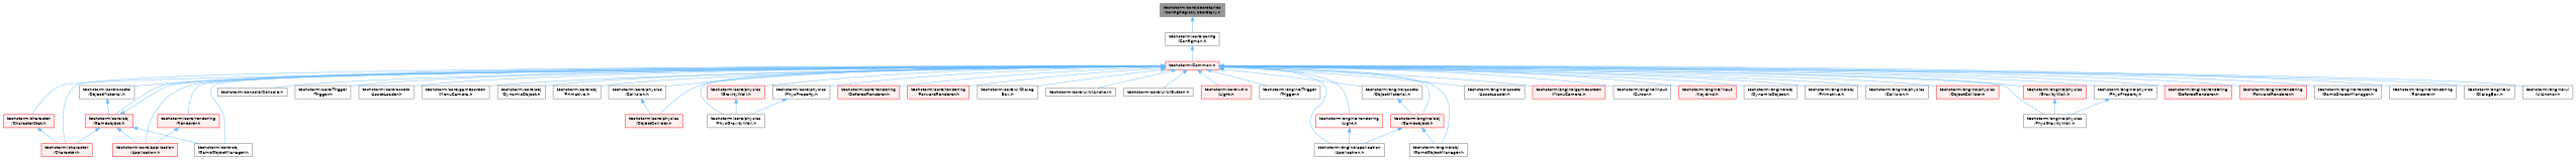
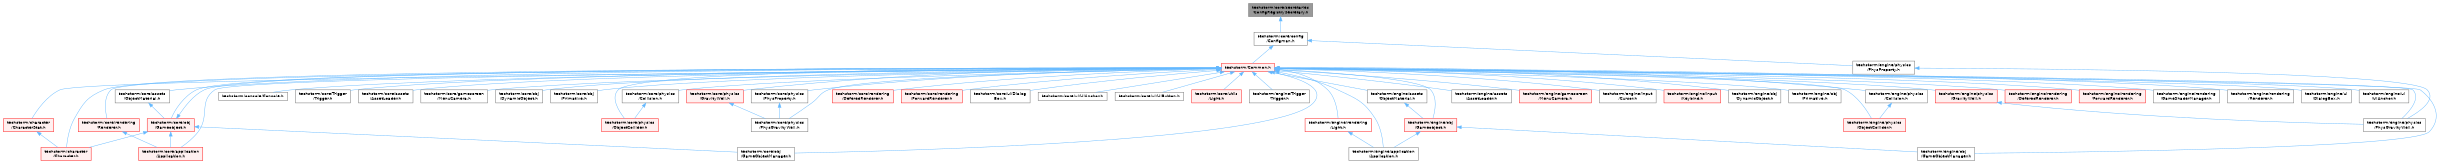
  digraph {
    node [color=grey40 fillcolor=white fontname=Helvetica fontsize=10 shape=box style=filled]
    edge [color=steelblue1 dir=back fontname=Helvetica fontsize=10 labelfontname=Helvetica labelfontsize=10 style=solid]
    n1 [color=gray40 fillcolor=grey60 fontcolor=black height=0.2 label="techstorm/core/secretaries\l/ConfigRegistrySecretary.h" width=0.4]
    n2 [height=0.2 label="techstorm/core/config\l/Configman.h" width=0.4]
    n3 [color=red fillcolor="#FFF0F0" height=0.2 label="techstorm/Common.h" width=0.4]
    n4 [color=red fillcolor="#FFF0F0" height=0.2 label="techstorm/character\l/Character.h" width=0.4]
    n5 [color=red fillcolor="#FFF0F0" height=0.2 label="techstorm/character\l/CharacterStat.h" width=0.4]
    n6 [height=0.2 label="techstorm/console/Console.h" width=0.4]
    n7 [height=0.2 label="techstorm/core/Trigger\l/Trigger.h" width=0.4]
    n8 [color=red fillcolor="#FFF0F0" height=0.2 label="techstorm/core/application\l/Application.h" width=0.4]
    n9 [height=0.2 label="techstorm/core/assets\l/AssetLoader.h" width=0.4]
    n10 [height=0.2 label="techstorm/core/assets\l/ObjectMaterial.h" width=0.4]
    n11 [color=red fillcolor="#FFF0F0" height=0.2 label="techstorm/core/obj\l/Gameobject.h" width=0.4]
    n12 [height=0.2 label="techstorm/core/obj\l/GameObjectManager.h" width=0.4]
    n13 [height=0.2 label="techstorm/core/gamescreen\l/MenuCamera.h" width=0.4]
    n14 [height=0.2 label="techstorm/core/obj\l/DynamicObject.h" width=0.4]
    n15 [height=0.2 label="techstorm/core/obj\l/Primative.h" width=0.4]
    n16 [height=0.2 label="techstorm/core/physics\l/Collision.h" width=0.4]
    n17 [color=red fillcolor="#FFF0F0" height=0.2 label="techstorm/core/physics\l/ObjectCollider.h" width=0.4]
    n18 [color=red fillcolor="#FFF0F0" height=0.2 label="techstorm/core/physics\l/GravityWell.h" width=0.4]
    n19 [height=0.2 label="techstorm/core/physics\l/PhysGravityWell.h" width=0.4]
    n20 [height=0.2 label="techstorm/core/physics\l/PhysProperty.h" width=0.4]
    n21 [color=red fillcolor="#FFF0F0" height=0.2 label="techstorm/core/rendering\l/DeferedRenderer.h" width=0.4]
    n22 [color=red fillcolor="#FFF0F0" height=0.2 label="techstorm/core/rendering\l/ForwardRenderer.h" width=0.4]
    n23 [color=red fillcolor="#FFF0F0" height=0.2 label="techstorm/core/rendering\l/Renderer.h" width=0.4]
    n24 [height=0.2 label="techstorm/core/ui/Dialog\lBox.h" width=0.4]
    n25 [height=0.2 label="techstorm/core/ui/UIAnchor.h" width=0.4]
    n26 [height=0.2 label="techstorm/core/ui/UIButton.h" width=0.4]
    n27 [color=red fillcolor="#FFF0F0" height=0.2 label="techstorm/core/utils\l/Light.h" width=0.4]
    n28 [height=0.2 label="techstorm/engine/Trigger\l/Trigger.h" width=0.4]
    n29 [height=0.2 label="techstorm/engine/application\l/Application.h" width=0.4]
    n30 [height=0.2 label="techstorm/engine/assets\l/AssetLoader.h" width=0.4]
    n31 [height=0.2 label="techstorm/engine/assets\l/ObjectMaterial.h" width=0.4]
    n32 [color=red fillcolor="#FFF0F0" height=0.2 label="techstorm/engine/obj\l/Gameobject.h" width=0.4]
    n33 [height=0.2 label="techstorm/engine/obj\l/GameObjectManager.h" width=0.4]
    n34 [color=red fillcolor="#FFF0F0" height=0.2 label="techstorm/engine/gamescreen\l/MenuCamera.h" width=0.4]
    n35 [height=0.2 label="techstorm/engine/input\l/Cursor.h" width=0.4]
    n36 [color=red fillcolor="#FFF0F0" height=0.2 label="techstorm/engine/input\l/Keybind.h" width=0.4]
    n37 [height=0.2 label="techstorm/engine/obj\l/DynamicObject.h" width=0.4]
    n38 [height=0.2 label="techstorm/engine/obj\l/Primative.h" width=0.4]
    n39 [height=0.2 label="techstorm/engine/physics\l/Collision.h" width=0.4]
    n40 [color=red fillcolor="#FFF0F0" height=0.2 label="techstorm/engine/physics\l/ObjectCollider.h" width=0.4]
    n41 [color=red fillcolor="#FFF0F0" height=0.2 label="techstorm/engine/physics\l/GravityWell.h" width=0.4]
    n42 [height=0.2 label="techstorm/engine/physics\l/PhysGravityWell.h" width=0.4]
    n43 [height=0.2 label="techstorm/engine/physics\l/PhysProperty.h" width=0.4]
    n44 [color=red fillcolor="#FFF0F0" height=0.2 label="techstorm/engine/rendering\l/DeferedRenderer.h" width=0.4]
    n45 [color=red fillcolor="#FFF0F0" height=0.2 label="techstorm/engine/rendering\l/ForwardRenderer.h" width=0.4]
    n46 [height=0.2 label="techstorm/engine/rendering\l/GameShaderManager.h" width=0.4]
    n47 [color=red height=0.2 label="techstorm/engine/rendering\l/Light.h" width=0.4]
    n48 [height=0.2 label="techstorm/engine/rendering\l/Renderer.h" width=0.4]
    n49 [height=0.2 label="techstorm/engine/ui\l/DialogBox.h" width=0.4]
    n50 [height=0.2 label="techstorm/engine/ui\l/UIAnchor.h" width=0.4]
    n1 -> n2
    n2 -> n3
    n3 -> n4
    n3 -> n5
    n3 -> n6
    n3 -> n7
    n3 -> n8
    n3 -> n9
    n3 -> n10
    n3 -> n11
    n3 -> n12
    n3 -> n13
    n3 -> n14
    n3 -> n15
    n3 -> n16
    n3 -> n17
    n3 -> n18
    n3 -> n19
    n3 -> n20
    n3 -> n21
    n3 -> n22
    n3 -> n23
    n3 -> n24
    n3 -> n25
    n3 -> n26
    n3 -> n27
    n3 -> n28
    n3 -> n29
    n3 -> n30
    n3 -> n31
    n3 -> n32
    n3 -> n33
    n3 -> n34
    n3 -> n35
    n3 -> n36
    n3 -> n37
    n3 -> n38
    n3 -> n39
    n3 -> n40
    n3 -> n41
    n3 -> n42
-   n3 -> n43
+   n2 -> n43
    n3 -> n44
    n3 -> n45
    n3 -> n46
    n3 -> n47
    n3 -> n48
    n3 -> n49
    n3 -> n50
    n5 -> n4
    n10 -> n11
    n11 -> n3
    n11 -> n4
    n11 -> n8
    n11 -> n12
    n16 -> n17
    n18 -> n19
    n20 -> n19
    n23 -> n8
    n31 -> n32
    n32 -> n29
    n32 -> n33
+   n39 -> n40
    n41 -> n42
    n43 -> n42
    n47 -> n29
  }
